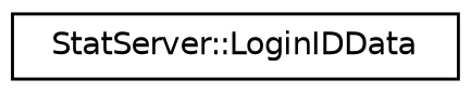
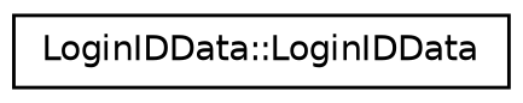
  digraph {
    rankdir=TB
-   n1 [color=black fillcolor=white fontname=Helvetica fontsize=10 height=0.2 label="StatServer::LoginIDData" shape=record style=filled width=0.4]
+   n1 [color=black fillcolor=white fontname=Helvetica fontsize=10 height=0.2 label="LoginIDData::LoginIDData" shape=record style=filled width=0.4]
  }
